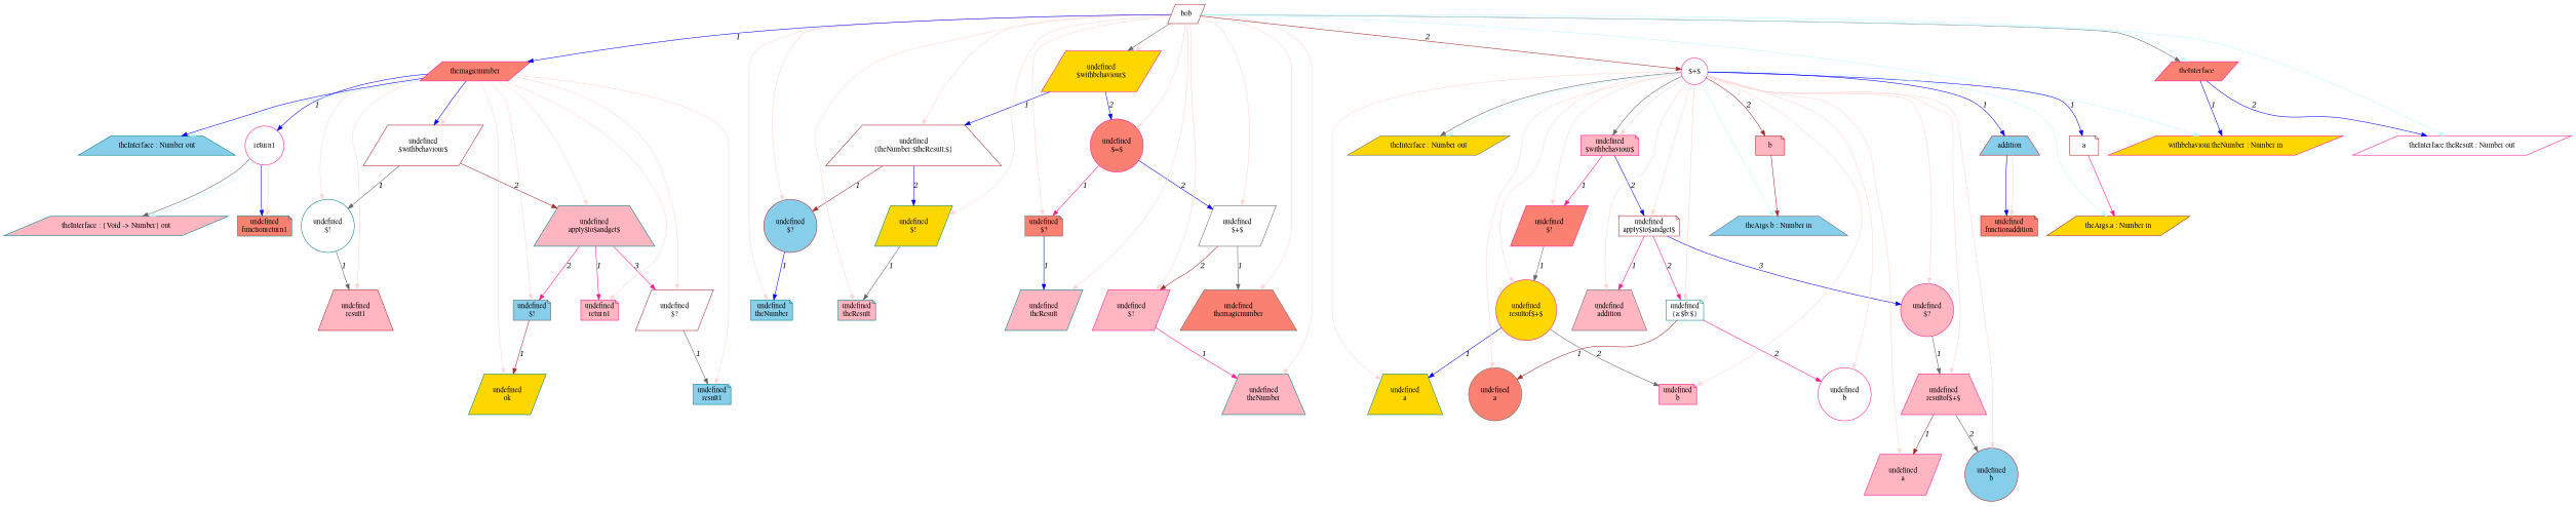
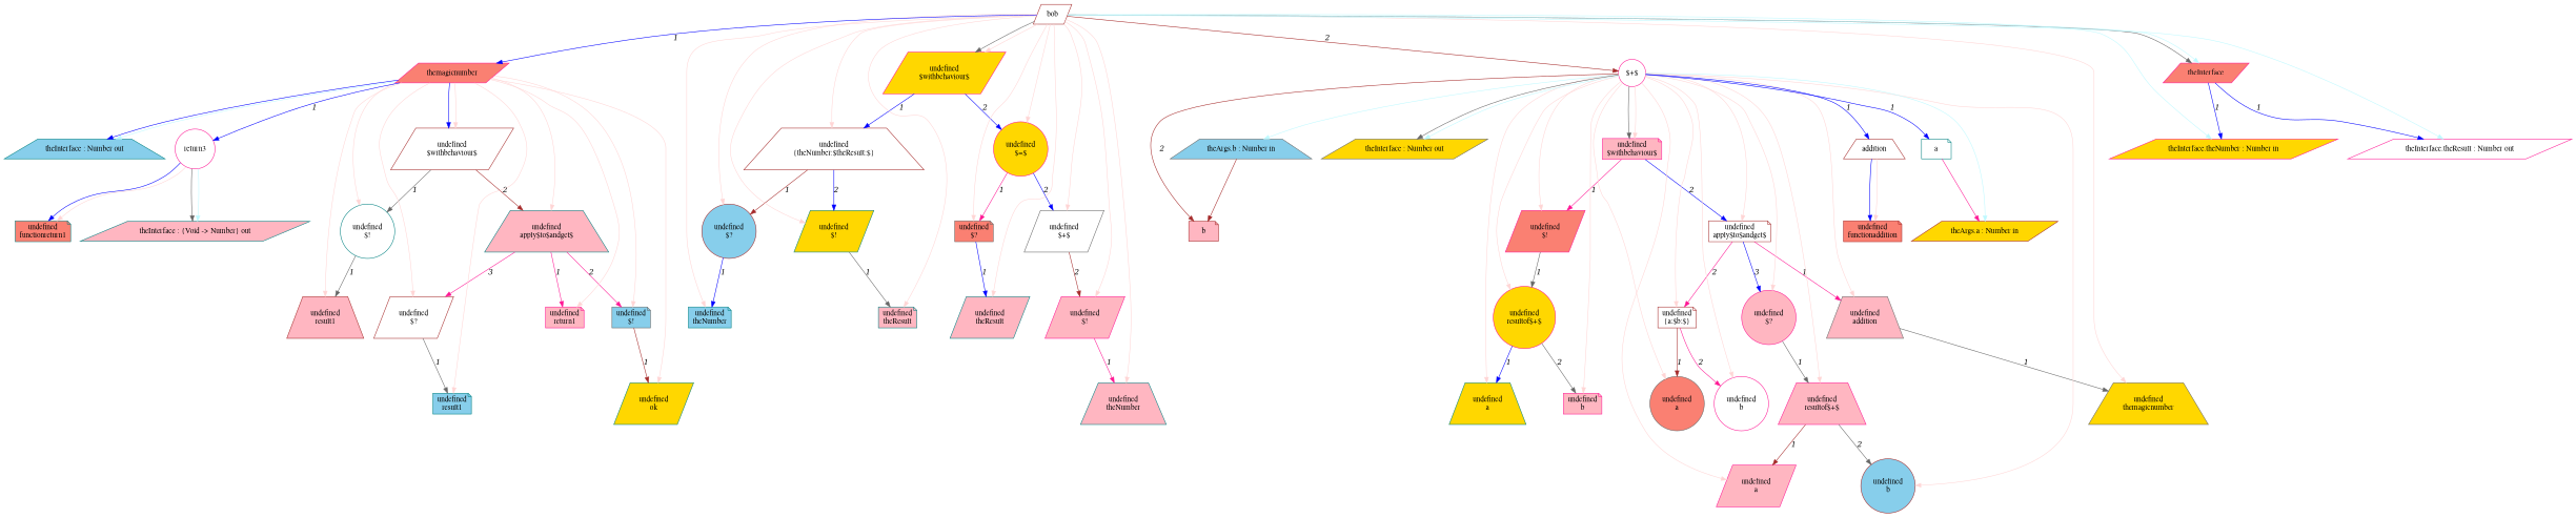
  digraph {
    node [color=deeppink fillcolor=lightpink fontname=Times shape=parallelogram style=filled]
    edge [arrowHead=normal arrowsize=1 color="#ffd5d5" dir=forward fontname="Times-Italic"]
    n1 [color=teal fillcolor=salmon label="undefined\nfunctionreturn1" shape=note]
    n2 [color=brown fillcolor=white label="undefined\n$withbehaviour$"]
    n3 [color=teal fillcolor=white label="undefined\n$!" shape=circle]
    n4 [color=teal label="undefined\napply$to$andget$" shape=trapezium]
    n5 [color=brown label="undefined\nresult1" shape=trapezium]
    n6 [label="undefined\nreturn1" shape=note]
    n7 [color=gray40 fillcolor=skyblue label="undefined\n$!" shape=note]
    n8 [color=brown fillcolor=white label="undefined\n$?"]
    n9 [color=teal fillcolor=gold label="undefined\nok"]
    n10 [color=teal fillcolor=skyblue label="undefined\nresult1" shape=note]
    n11 [color=brown fillcolor=salmon label="undefined\nfunctionaddition" shape=note]
    n12 [label="undefined\n$withbehaviour$" shape=note]
    n13 [fillcolor=salmon label="undefined\n$!"]
    n14 [color=brown fillcolor=white label="undefined\napply$to$andget$" shape=note]
    n15 [fillcolor=gold label="undefined\nresultof$+$" shape=circle]
    n16 [color=gray40 label="undefined\naddition" shape=trapezium]
-   n17 [color=teal fillcolor=white label="undefined\n{a:$b:$}" shape=note]
+   n17 [color=brown fillcolor=white label="undefined\n{a:$b:$}" shape=note]
    n18 [label="undefined\n$?" shape=circle]
    n19 [color=teal fillcolor=gold label="undefined\na" shape=trapezium]
    n20 [label="undefined\nb" shape=note]
    n21 [color=gray40 fillcolor=salmon label="undefined\na" shape=circle]
    n22 [fillcolor=white label="undefined\nb" shape=circle]
    n23 [label="undefined\nresultof$+$" shape=trapezium]
    n24 [label="undefined\na"]
    n25 [color=brown fillcolor=skyblue label="undefined\nb" shape=circle]
    n26 [fillcolor=gold label="undefined\n$withbehaviour$"]
    n27 [color=brown fillcolor=white label="undefined\n{theNumber:$theResult:$}" shape=trapezium]
-   n28 [fillcolor=salmon label="undefined\n$=$" shape=circle]
+   n28 [fillcolor=gold label="undefined\n$=$" shape=circle]
    n29 [color=brown fillcolor=skyblue label="undefined\n$?" shape=circle]
    n30 [color=teal fillcolor=gold label="undefined\n$!"]
    n31 [color=gray40 fillcolor=salmon label="undefined\n$?" shape=note]
    n32 [color=gray40 fillcolor=white label="undefined\n$+$"]
    n33 [color=teal fillcolor=skyblue label="undefined\ntheNumber" shape=note]
    n34 [color=teal label="undefined\ntheResult" shape=note]
    n35 [color=teal label="undefined\ntheResult"]
-   n36 [color=gray40 fillcolor=salmon label="undefined\nthemagicnumber" shape=trapezium]
+   n36 [color=gray40 fillcolor=gold label="undefined\nthemagicnumber" shape=trapezium]
    n37 [label="undefined\n$!"]
    n38 [color=teal label="undefined\ntheNumber" shape=trapezium]
    n39 [color=brown fillcolor=white label=bob]
    n40 [fillcolor=salmon label=themagicnumber]
    n41 [fillcolor=white label="$+$" shape=circle]
    n42 [fillcolor=salmon label=theInterface]
-   n43 [fillcolor=gold label="withbehaviour.theNumber : Number in"]
+   n43 [fillcolor=gold label="theInterface.theNumber : Number in"]
    n44 [fillcolor=white label="theInterface.theResult : Number out"]
-   n45 [fillcolor=white label=return1 shape=circle]
+   n45 [fillcolor=white label=return3 shape=circle]
    n46 [color=teal fillcolor=skyblue label="theInterface : Number out" shape=trapezium]
-   n47 [color=brown fillcolor=skyblue label=addition shape=trapezium]
-   n48 [color=brown fillcolor=white label=a shape=note]
+   n47 [color=brown fillcolor=white label=addition shape=trapezium]
+   n48 [color=teal fillcolor=white label=a shape=note]
    n49 [color=brown label=b shape=note]
    n50 [color=brown fillcolor=gold label="theArgs.a : Number in"]
    n51 [color=gray40 fillcolor=skyblue label="theArgs.b : Number in" shape=trapezium]
    n52 [color=gray40 fillcolor=gold label="theInterface : Number out"]
    n53 [color=teal label="theInterface : {Void -> Number} out"]
    n2 -> n3 [color=gray40 label=1]
    n2 -> n4 [color=brown label=2]
    n3 -> n5 [color=gray40 label=1]
    n4 -> n6 [color=deeppink label=1]
    n4 -> n7 [color=deeppink label=2]
    n4 -> n8 [color=deeppink label=3]
    n7 -> n9 [color=brown label=1]
    n8 -> n10 [color=gray40 label=1]
    n12 -> n13 [color=deeppink label=1]
    n12 -> n14 [color=blue label=2]
    n13 -> n15 [color=gray40 label=1]
    n14 -> n16 [color=deeppink label=1]
    n14 -> n17 [color=deeppink label=2]
    n14 -> n18 [color=blue label=3]
    n15 -> n19 [color=blue label=1]
    n15 -> n20 [color=gray40 label=2]
    n17 -> n21 [color=brown label=1]
    n17 -> n22 [color=deeppink label=2]
    n18 -> n23 [color=gray40 label=1]
    n23 -> n24 [color=brown label=1]
    n23 -> n25 [color=gray40 label=2]
    n26 -> n27 [color=blue label=1]
    n26 -> n28 [color=blue label=2]
    n27 -> n29 [color=brown label=1]
    n27 -> n30 [color=blue label=2]
    n28 -> n31 [color=deeppink label=1]
    n28 -> n32 [color=blue label=2]
    n29 -> n33 [color=blue label=1]
    n30 -> n34 [color=gray40 label=1]
    n31 -> n35 [color=blue label=1]
-   n32 -> n36 [color=gray40 label=1]
+   n16 -> n36 [color=gray40 label=1]
    n32 -> n37 [color=brown label=2]
    n37 -> n38 [color=deeppink label=1]
    n39 -> n26 [color=gray40]
    n39 -> n26
    n39 -> n27
    n39 -> n28
    n39 -> n29
    n39 -> n30
    n39 -> n31
    n39 -> n32
    n39 -> n33
    n39 -> n34
    n39 -> n35
    n39 -> n36
    n39 -> n37
    n39 -> n38
    n39 -> n40 [color=blue label=1]
    n39 -> n41 [color=brown label=2]
    n39 -> n42 [color=gray40]
    n39 -> n42 [color="#bef9ff"]
    n39 -> n43 [color="#bef9ff"]
    n39 -> n44 [color="#bef9ff"]
    n40 -> n2 [color=blue]
    n40 -> n2
    n40 -> n3
    n40 -> n4
    n40 -> n5
    n40 -> n6
    n40 -> n7
    n40 -> n8
    n40 -> n9
    n40 -> n10
    n40 -> n45 [color=blue label=1]
    n40 -> n46 [color=blue]
    n40 -> n46 [color="#bef9ff"]
    n41 -> n12 [color=gray40]
    n41 -> n12
    n41 -> n13
    n41 -> n14
    n41 -> n15
    n41 -> n16
    n41 -> n17
    n41 -> n18
    n41 -> n19
    n41 -> n20
    n41 -> n21
    n41 -> n22
    n41 -> n23
    n41 -> n24
    n41 -> n25
    n41 -> n47 [color=blue label=1]
    n41 -> n48 [color=blue label=1]
    n41 -> n49 [color=brown label=2]
    n41 -> n50 [color="#bef9ff"]
    n41 -> n51 [color="#bef9ff"]
    n41 -> n52 [color=gray40]
    n41 -> n52 [color="#bef9ff"]
    n42 -> n43 [color=blue label=1]
-   n42 -> n44 [color=blue label=2]
+   n42 -> n44 [color=blue label=1]
    n45 -> n1 [color=blue]
    n45 -> n1
    n45 -> n53 [color=gray40]
    n45 -> n53 [color="#bef9ff"]
    n47 -> n11 [color=blue]
    n47 -> n11
    n48 -> n50 [color=deeppink]
-   n49 -> n51 [color=brown]
+   n51 -> n49 [color=brown]
  }
